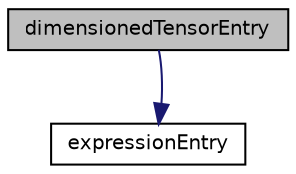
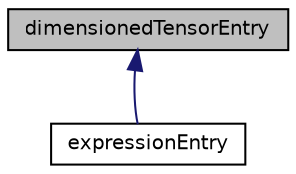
  digraph {
    node [color=black fontname=Helvetica fontsize=10 shape=record]
    n1 [fillcolor=grey75 fontcolor=black height=0.2 label=dimensionedTensorEntry style=filled width=0.4]
    n2 [height=0.2 label=expressionEntry width=0.4]
-   n2 -> n1 [color=midnightblue dir=back fontname=Helvetica fontsize=10 labelfontname=Helvetica labelfontsize=10 style=solid]
+   n1 -> n2 [color=midnightblue dir=back fontname=Helvetica fontsize=10 labelfontname=Helvetica labelfontsize=10 style=solid]
  }
